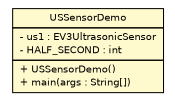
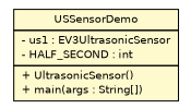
  digraph {
    nodesep=0.25
    ranksep=0.5
-   n1 [fontcolor=black fontname=Helvetica fontsize=10.0 label=<<table title="ev3dev.examples.sensors.USSensorDemo" border="0" cellborder="1" cellspacing="0" cellpadding="2" port="p" bgcolor="lemonChiffon" href="./USSensorDemo.html"> 		<tr><td><table border="0" cellspacing="0" cellpadding="1"> <tr><td align="center" balign="center"> USSensorDemo </td></tr> 		</table></td></tr> 		<tr><td><table border="0" cellspacing="0" cellpadding="1"> <tr><td align="left" balign="left"> - us1 : EV3UltrasonicSensor </td></tr> <tr><td align="left" balign="left"> - HALF_SECOND : int </td></tr> 		</table></td></tr> 		<tr><td><table border="0" cellspacing="0" cellpadding="1"> <tr><td align="left" balign="left"> + USSensorDemo() </td></tr> <tr><td align="left" balign="left"> + main(args : String[]) </td></tr> 		</table></td></tr> 		</table>> shape=plaintext]
+   n1 [fontcolor=black fontname=Helvetica fontsize=10.0 label=<<table title="ev3dev.examples.sensors.USSensorDemo" border="0" cellborder="1" cellspacing="0" cellpadding="2" port="p" bgcolor="lemonChiffon" href="./USSensorDemo.html"> 		<tr><td><table border="0" cellspacing="0" cellpadding="1"> <tr><td align="center" balign="center"> USSensorDemo </td></tr> 		</table></td></tr> 		<tr><td><table border="0" cellspacing="0" cellpadding="1"> <tr><td align="left" balign="left"> - us1 : EV3UltrasonicSensor </td></tr> <tr><td align="left" balign="left"> - HALF_SECOND : int </td></tr> 		</table></td></tr> 		<tr><td><table border="0" cellspacing="0" cellpadding="1"> <tr><td align="left" balign="left"> + UltrasonicSensor() </td></tr> <tr><td align="left" balign="left"> + main(args : String[]) </td></tr> 		</table></td></tr> 		</table>> shape=plaintext]
  }
